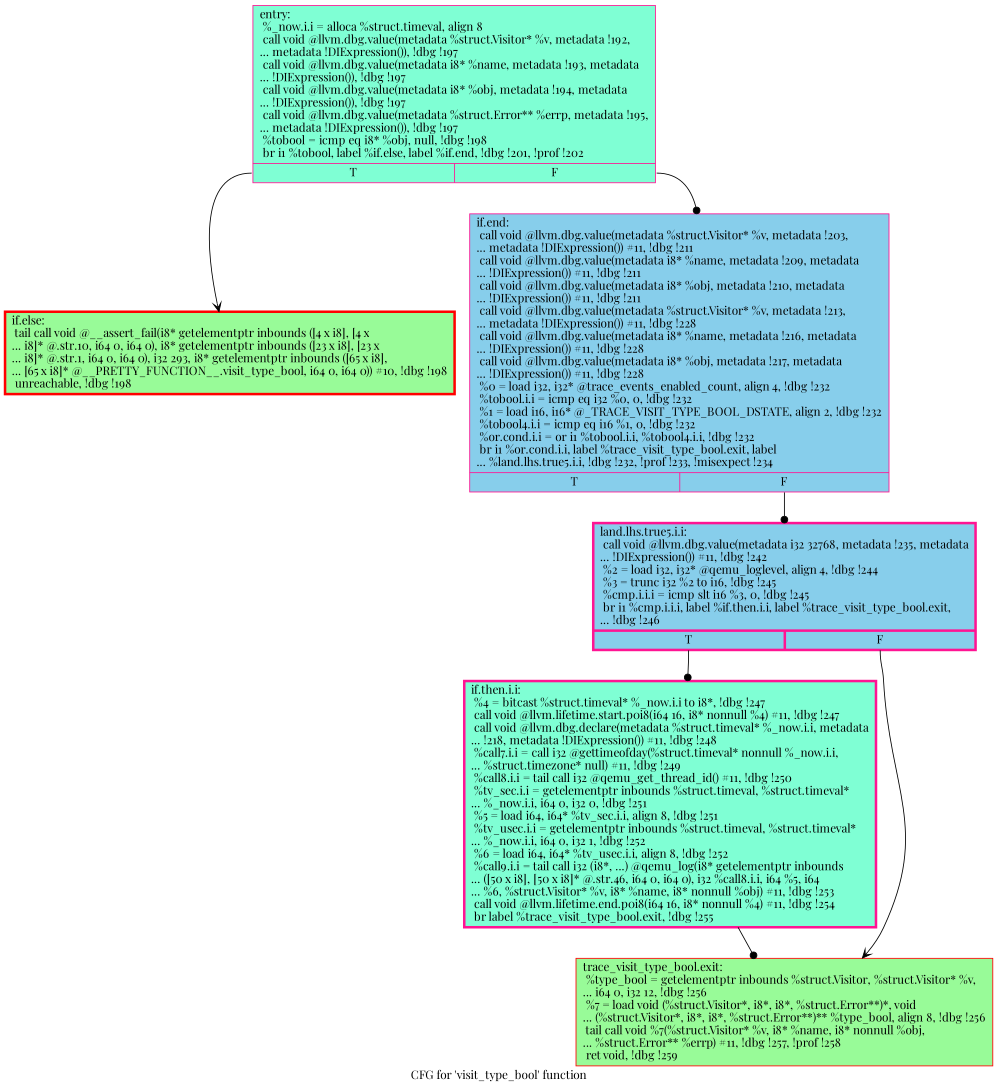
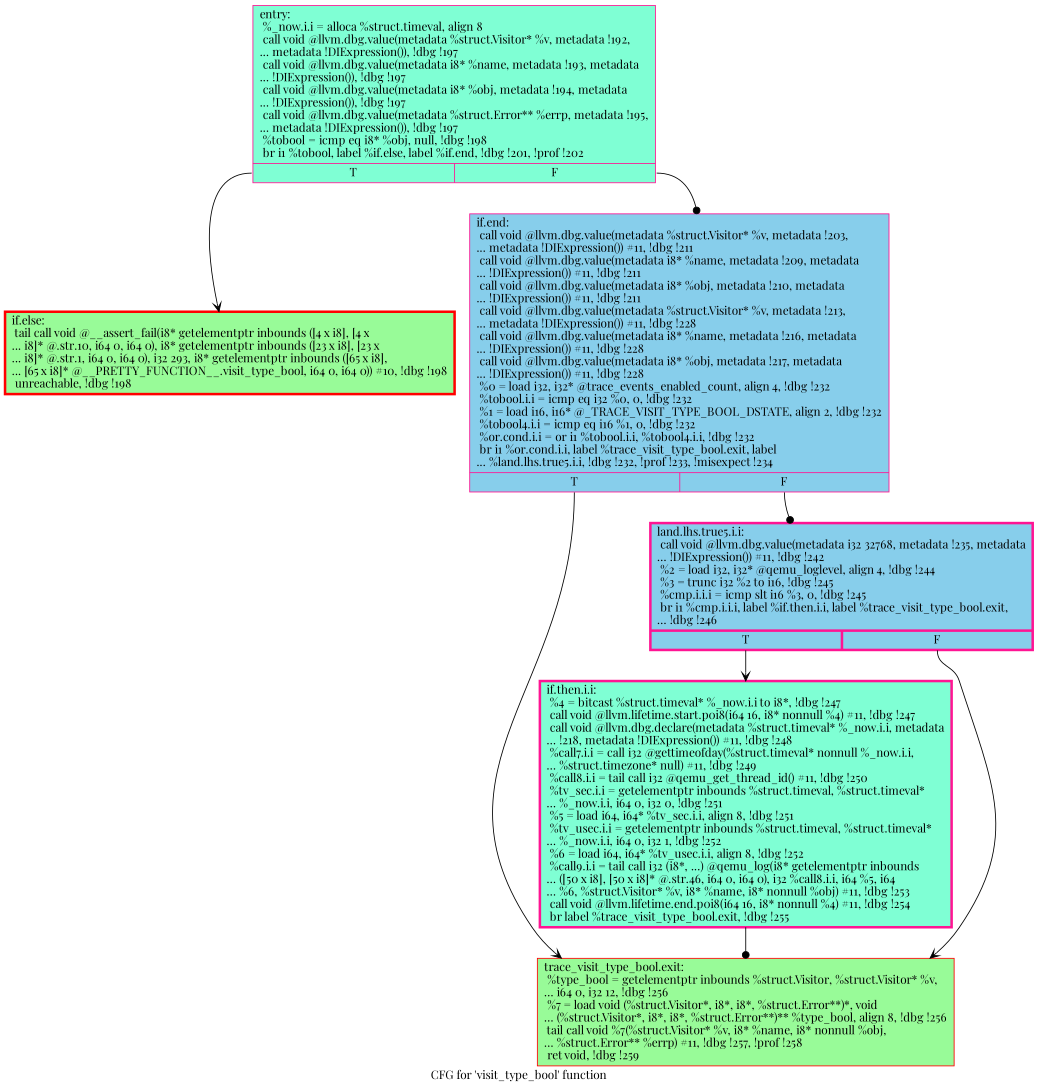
  digraph {
    fontname="Playfair Display"
    label="CFG for 'visit_type_bool' function"
    node [color=deeppink fillcolor=aquamarine fontname="Playfair Display" shape=record style=filled]
    edge [arrowhead=vee fontname="Playfair Display" tailport=s0]
    n1 [label="{entry:\l  %_now.i.i = alloca %struct.timeval, align 8\l  call void @llvm.dbg.value(metadata %struct.Visitor* %v, metadata !192,\l... metadata !DIExpression()), !dbg !197\l  call void @llvm.dbg.value(metadata i8* %name, metadata !193, metadata\l... !DIExpression()), !dbg !197\l  call void @llvm.dbg.value(metadata i8* %obj, metadata !194, metadata\l... !DIExpression()), !dbg !197\l  call void @llvm.dbg.value(metadata %struct.Error** %errp, metadata !195,\l... metadata !DIExpression()), !dbg !197\l  %tobool = icmp eq i8* %obj, null, !dbg !198\l  br i1 %tobool, label %if.else, label %if.end, !dbg !201, !prof !202\l|{<s0>T|<s1>F}}"]
    n2 [color=red fillcolor=palegreen label="{if.else:                                          \l  tail call void @__assert_fail(i8* getelementptr inbounds ([4 x i8], [4 x\l... i8]* @.str.10, i64 0, i64 0), i8* getelementptr inbounds ([23 x i8], [23 x\l... i8]* @.str.1, i64 0, i64 0), i32 293, i8* getelementptr inbounds ([65 x i8],\l... [65 x i8]* @__PRETTY_FUNCTION__.visit_type_bool, i64 0, i64 0)) #10, !dbg !198\l  unreachable, !dbg !198\l}" penwidth=3.0]
    n3 [fillcolor=skyblue label="{if.end:                                           \l  call void @llvm.dbg.value(metadata %struct.Visitor* %v, metadata !203,\l... metadata !DIExpression()) #11, !dbg !211\l  call void @llvm.dbg.value(metadata i8* %name, metadata !209, metadata\l... !DIExpression()) #11, !dbg !211\l  call void @llvm.dbg.value(metadata i8* %obj, metadata !210, metadata\l... !DIExpression()) #11, !dbg !211\l  call void @llvm.dbg.value(metadata %struct.Visitor* %v, metadata !213,\l... metadata !DIExpression()) #11, !dbg !228\l  call void @llvm.dbg.value(metadata i8* %name, metadata !216, metadata\l... !DIExpression()) #11, !dbg !228\l  call void @llvm.dbg.value(metadata i8* %obj, metadata !217, metadata\l... !DIExpression()) #11, !dbg !228\l  %0 = load i32, i32* @trace_events_enabled_count, align 4, !dbg !232\l  %tobool.i.i = icmp eq i32 %0, 0, !dbg !232\l  %1 = load i16, i16* @_TRACE_VISIT_TYPE_BOOL_DSTATE, align 2, !dbg !232\l  %tobool4.i.i = icmp eq i16 %1, 0, !dbg !232\l  %or.cond.i.i = or i1 %tobool.i.i, %tobool4.i.i, !dbg !232\l  br i1 %or.cond.i.i, label %trace_visit_type_bool.exit, label\l... %land.lhs.true5.i.i, !dbg !232, !prof !233, !misexpect !234\l|{<s0>T|<s1>F}}"]
    n4 [color=red fillcolor=palegreen label="{trace_visit_type_bool.exit:                       \l  %type_bool = getelementptr inbounds %struct.Visitor, %struct.Visitor* %v,\l... i64 0, i32 12, !dbg !256\l  %7 = load void (%struct.Visitor*, i8*, i8*, %struct.Error**)*, void\l... (%struct.Visitor*, i8*, i8*, %struct.Error**)** %type_bool, align 8, !dbg !256\l  tail call void %7(%struct.Visitor* %v, i8* %name, i8* nonnull %obj,\l... %struct.Error** %errp) #11, !dbg !257, !prof !258\l  ret void, !dbg !259\l}"]
    n5 [fillcolor=skyblue label="{land.lhs.true5.i.i:                               \l  call void @llvm.dbg.value(metadata i32 32768, metadata !235, metadata\l... !DIExpression()) #11, !dbg !242\l  %2 = load i32, i32* @qemu_loglevel, align 4, !dbg !244\l  %3 = trunc i32 %2 to i16, !dbg !245\l  %cmp.i.i.i = icmp slt i16 %3, 0, !dbg !245\l  br i1 %cmp.i.i.i, label %if.then.i.i, label %trace_visit_type_bool.exit,\l... !dbg !246\l|{<s0>T|<s1>F}}" penwidth=3.0]
    n6 [label="{if.then.i.i:                                      \l  %4 = bitcast %struct.timeval* %_now.i.i to i8*, !dbg !247\l  call void @llvm.lifetime.start.p0i8(i64 16, i8* nonnull %4) #11, !dbg !247\l  call void @llvm.dbg.declare(metadata %struct.timeval* %_now.i.i, metadata\l... !218, metadata !DIExpression()) #11, !dbg !248\l  %call7.i.i = call i32 @gettimeofday(%struct.timeval* nonnull %_now.i.i,\l... %struct.timezone* null) #11, !dbg !249\l  %call8.i.i = tail call i32 @qemu_get_thread_id() #11, !dbg !250\l  %tv_sec.i.i = getelementptr inbounds %struct.timeval, %struct.timeval*\l... %_now.i.i, i64 0, i32 0, !dbg !251\l  %5 = load i64, i64* %tv_sec.i.i, align 8, !dbg !251\l  %tv_usec.i.i = getelementptr inbounds %struct.timeval, %struct.timeval*\l... %_now.i.i, i64 0, i32 1, !dbg !252\l  %6 = load i64, i64* %tv_usec.i.i, align 8, !dbg !252\l  %call9.i.i = tail call i32 (i8*, ...) @qemu_log(i8* getelementptr inbounds\l... ([50 x i8], [50 x i8]* @.str.46, i64 0, i64 0), i32 %call8.i.i, i64 %5, i64\l... %6, %struct.Visitor* %v, i8* %name, i8* nonnull %obj) #11, !dbg !253\l  call void @llvm.lifetime.end.p0i8(i64 16, i8* nonnull %4) #11, !dbg !254\l  br label %trace_visit_type_bool.exit, !dbg !255\l}" penwidth=3.0]
    n1 -> n2
    n1 -> n3 [arrowhead=dot tailport=s1]
+   n3 -> n4
    n3 -> n5 [arrowhead=dot tailport=s1]
    n5 -> n4 [tailport=s1]
-   n5 -> n6 [arrowhead=dot]
+   n5 -> n6
    n6 -> n4 [arrowhead=dot]
  }
